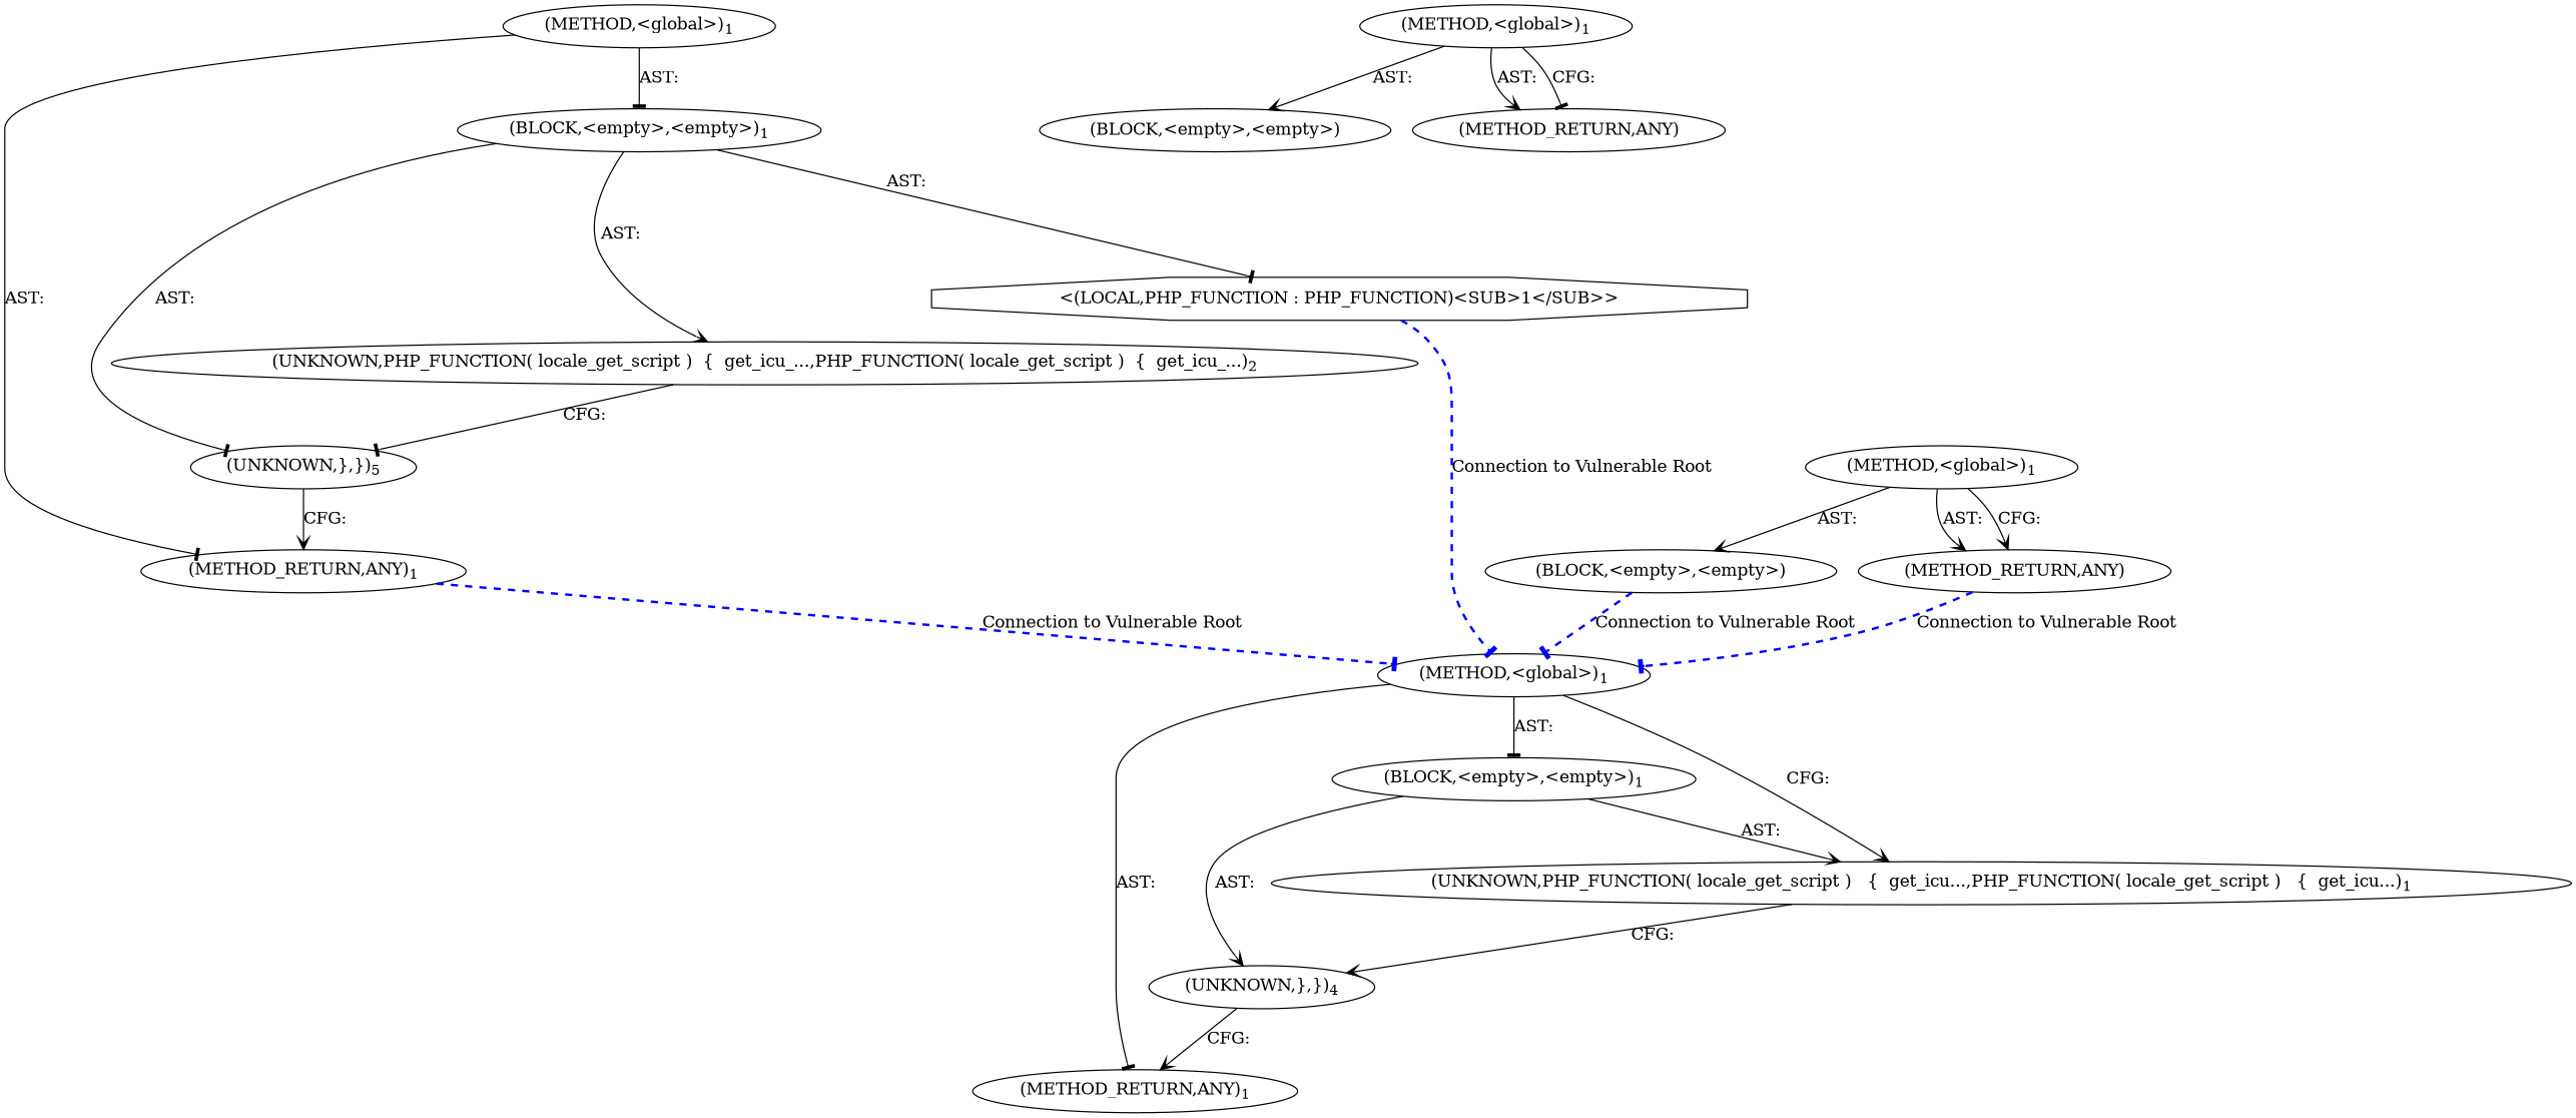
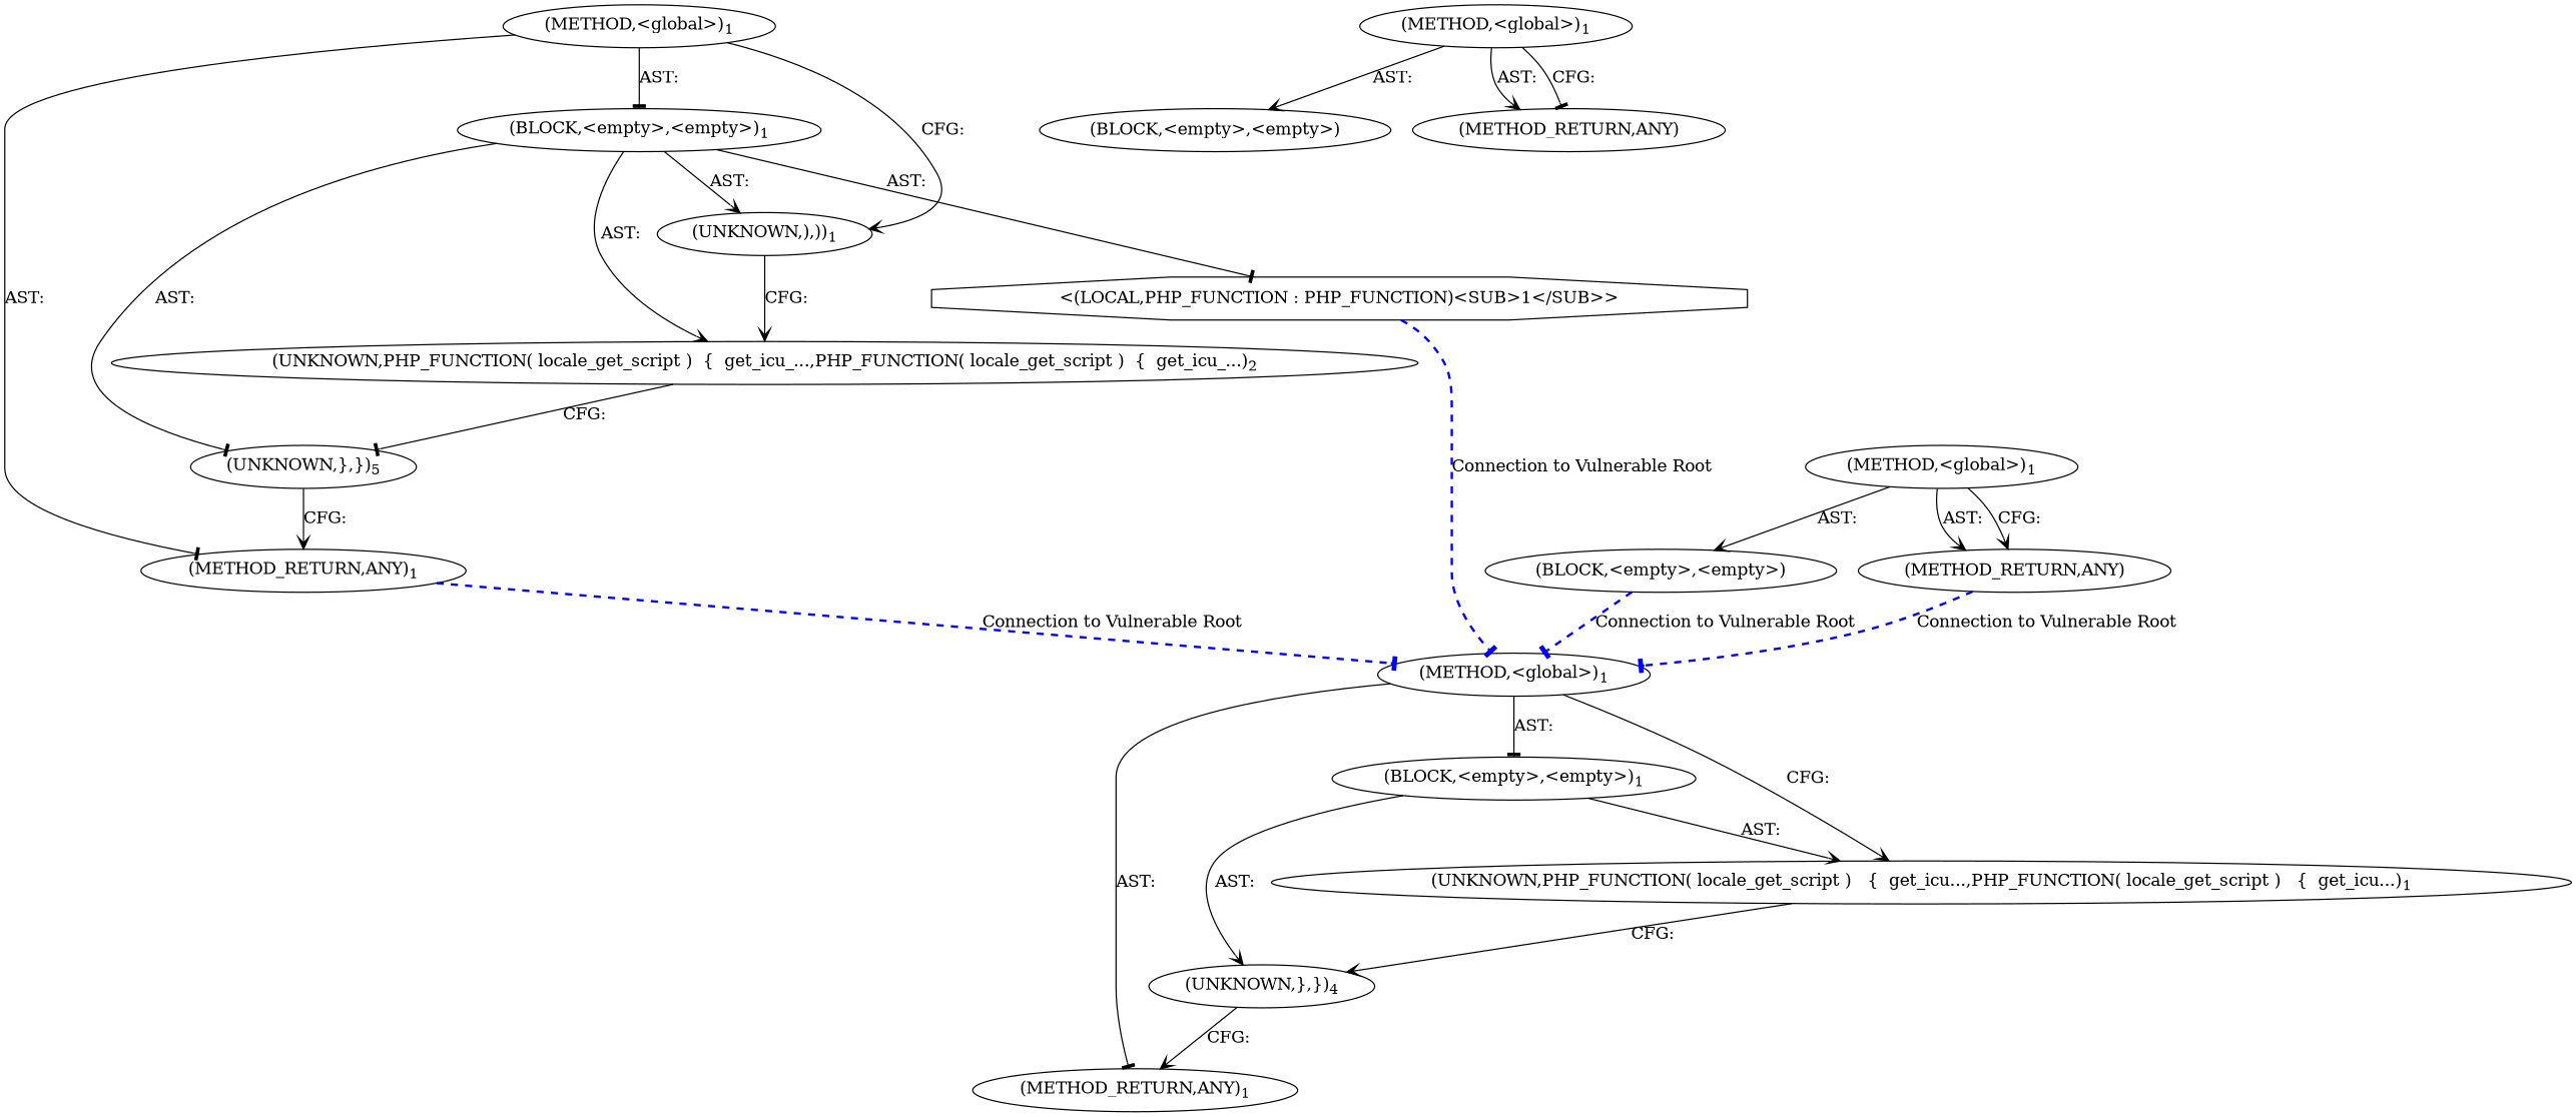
  digraph {
    edge [arrowhead=vee]
    n1 [label=<(METHOD,&lt;global&gt;)<SUB>1</SUB>>]
    n2 [label=<(BLOCK,&lt;empty&gt;,&lt;empty&gt;)<SUB>1</SUB>>]
    n3 [label=<(UNKNOWN,PHP_FUNCTION( locale_get_script )   {  	get_icu...,PHP_FUNCTION( locale_get_script )   {  	get_icu...)<SUB>1</SUB>>]
    n4 [label=<(METHOD_RETURN,ANY)<SUB>1</SUB>>]
    n5 [label=<(UNKNOWN,},})<SUB>4</SUB>>]
    n6 [label=<(METHOD,&lt;global&gt;)<SUB>1</SUB>>]
    n7 [label=<(BLOCK,&lt;empty&gt;,&lt;empty&gt;)>]
    n8 [label=<(METHOD_RETURN,ANY)>]
    n9 [label=<(METHOD,&lt;global&gt;)<SUB>1</SUB>>]
    n10 [label=<(BLOCK,&lt;empty&gt;,&lt;empty&gt;)<SUB>1</SUB>>]
+   n11 [label=<(UNKNOWN,),))<SUB>1</SUB>>]
    n12 [label=<(METHOD_RETURN,ANY)<SUB>1</SUB>>]
    n13 [label="<(LOCAL,PHP_FUNCTION : PHP_FUNCTION)<SUB>1</SUB>>" shape=octagon]
    n14 [label=<(UNKNOWN,PHP_FUNCTION( locale_get_script )  {  	get_icu_...,PHP_FUNCTION( locale_get_script )  {  	get_icu_...)<SUB>2</SUB>>]
    n15 [label=<(UNKNOWN,},})<SUB>5</SUB>>]
    n16 [label=<(METHOD,&lt;global&gt;)<SUB>1</SUB>>]
    n17 [label=<(BLOCK,&lt;empty&gt;,&lt;empty&gt;)>]
    n18 [label=<(METHOD_RETURN,ANY)>]
    n1 -> n2 [label="AST: " arrowhead=tee]
    n1 -> n3 [label="CFG: "]
    n1 -> n4 [label="AST: " arrowhead=tee]
    n2 -> n3 [label="AST: "]
    n2 -> n5 [label="AST: "]
    n3 -> n5 [label="CFG: "]
    n5 -> n4 [label="CFG: "]
    n6 -> n7 [label="AST: "]
    n6 -> n8 [label="AST: "]
    n6 -> n8 [label="CFG: " arrowhead=tee]
    n9 -> n10 [label="AST: " arrowhead=tee]
+   n9 -> n11 [label="CFG: "]
    n9 -> n12 [label="AST: " arrowhead=tee]
+   n10 -> n11 [label="AST: "]
    n10 -> n13 [label="AST: " arrowhead=tee]
    n10 -> n14 [label="AST: "]
    n10 -> n15 [label="AST: " arrowhead=tee]
+   n11 -> n14 [label="CFG: "]
    n12 -> n1 [color=blue label="Connection to Vulnerable Root" penwidth=2.0 style=dashed arrowhead=tee]
    n13 -> n1 [color=blue label="Connection to Vulnerable Root" penwidth=2.0 style=dashed arrowhead=tee]
    n14 -> n15 [label="CFG: " arrowhead=tee]
    n15 -> n12 [label="CFG: "]
    n16 -> n17 [label="AST: "]
    n16 -> n18 [label="AST: "]
    n16 -> n18 [label="CFG: "]
    n17 -> n1 [color=blue label="Connection to Vulnerable Root" penwidth=2.0 style=dashed arrowhead=tee]
    n18 -> n1 [color=blue label="Connection to Vulnerable Root" penwidth=2.0 style=dashed arrowhead=tee]
  }
